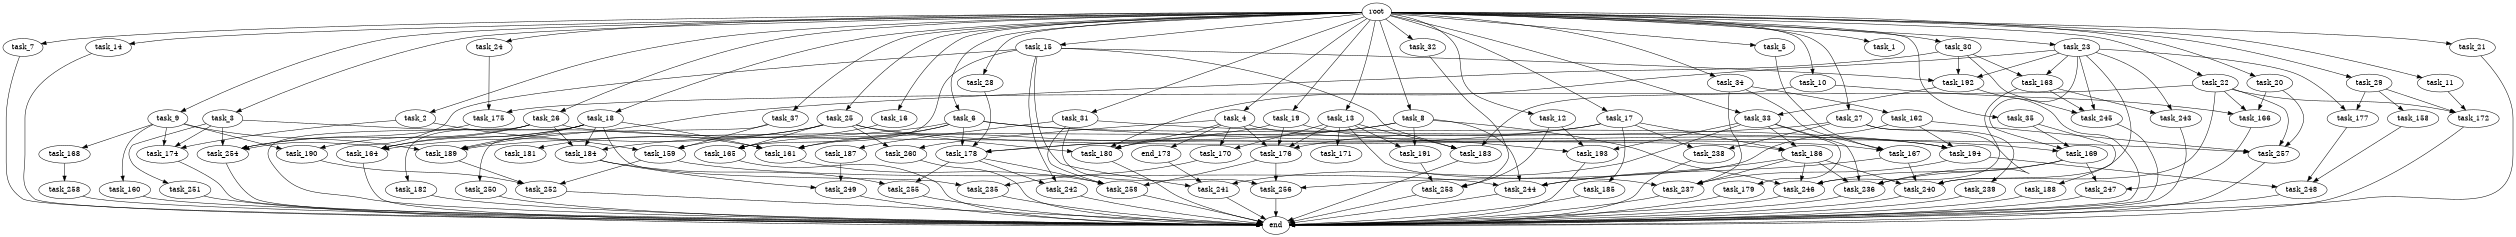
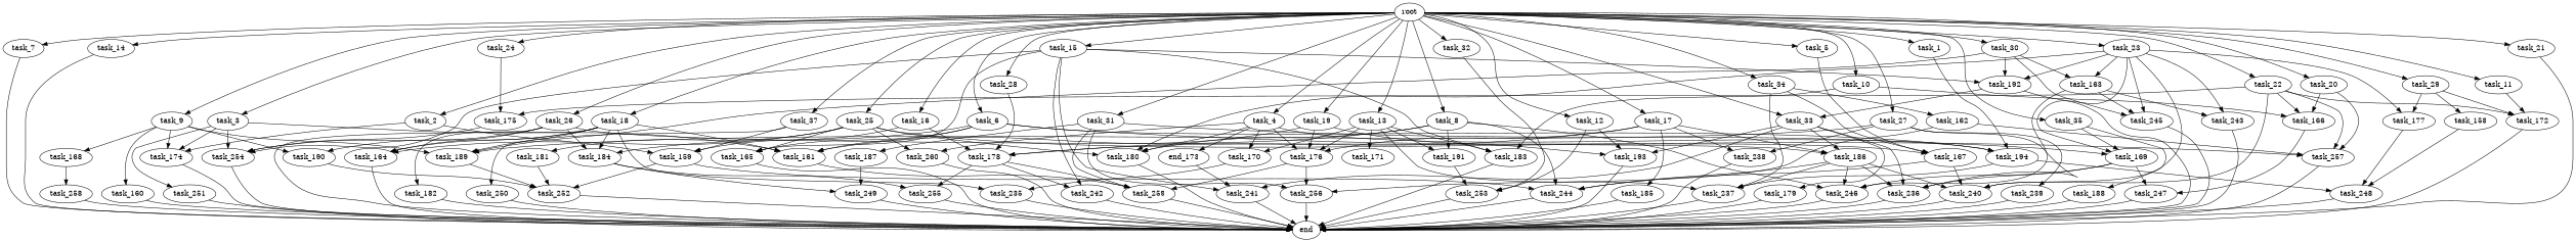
  digraph {
    task_162
    task_257
    task_256
    end
    task_189
    task_252
    task_260
    task_240
    task_15
    task_183
    task_192
    task_165
    task_254
    task_242
    task_241
    task_33
    task_7
    task_161
    task_259
    task_9
    task_174
    task_190
    task_168
    task_160
    task_258
    task_163
    task_243
    task_245
    task_246
    task_4
    task_176
    task_194
    n33 [label=end_173]
    task_180
    task_170
    task_237
    task_248
    task_235
    task_179
    task_20
    task_166
    task_247
    task_13
    task_191
    task_171
    task_253
    task_14
    task_3
    task_251
    task_159
    task_244
    task_5
    task_167
    task_169
    task_236
    task_26
    task_186
    task_164
    task_184
    task_249
    task_255
    task_28
    task_178
    task_19
    task_193
    task_158
    task_175
    task_2
    task_172
    task_185
    task_25
    task_181
    task_31
    task_187
    task_188
    task_23
    task_177
    task_238
    task_29
    task_1
    task_30
    task_24
    task_18
    task_182
    task_32
    task_12
    task_22
    task_21
    task_16
    task_8
    task_34
    root
    task_17
    task_10
    task_27
    task_6
    task_37
    task_35
    task_11
    task_239
    task_250
    task_162 -> task_257
    task_162 -> task_256
    task_257 -> end
    task_256 -> end
    task_189 -> task_252
    task_252 -> end
    task_260 -> end
    task_240 -> end
    task_15 -> task_183
    task_15 -> task_192
    task_15 -> task_165
    task_15 -> task_254
    task_15 -> task_242
    task_15 -> task_241
    task_183 -> end
    task_192 -> end
    task_192 -> task_33
    task_165 -> end
    task_254 -> end
    task_242 -> end
    task_241 -> end
    task_33 -> task_241
    task_33 -> task_179
    task_33 -> task_236
    task_33 -> task_186
    task_33 -> task_193
    task_7 -> end
    task_161 -> task_259
    task_259 -> end
    task_9 -> task_189
    task_9 -> task_174
    task_9 -> task_190
    task_9 -> task_168
    task_9 -> task_160
    task_174 -> end
    task_190 -> task_252
    task_168 -> task_258
    task_160 -> end
    task_258 -> end
    task_163 -> task_243
    task_163 -> task_245
    task_163 -> task_246
    task_243 -> end
    task_245 -> end
    task_246 -> end
    task_4 -> task_260
    task_4 -> task_176
    task_4 -> task_194
    task_4 -> n33
    task_4 -> task_180
    task_4 -> task_170
    task_176 -> task_256
    task_176 -> task_259
    task_194 -> task_237
    task_194 -> task_248
    n33 -> task_241
    task_180 -> end
    task_170 -> task_235
    task_237 -> end
    task_248 -> end
    task_235 -> end
    task_179 -> end
    task_20 -> task_257
    task_20 -> task_166
    task_166 -> task_247
    task_247 -> end
    task_13 -> task_183
    task_13 -> task_176
    task_13 -> task_170
    task_13 -> task_237
    task_13 -> task_191
    task_13 -> task_171
    task_191 -> task_253
    task_253 -> end
    task_14 -> end
    task_3 -> task_254
    task_3 -> task_161
    task_3 -> task_174
    task_3 -> task_251
    task_251 -> end
    task_159 -> task_252
    task_159 -> task_244
    task_244 -> end
    task_5 -> task_167
    task_167 -> task_240
    task_167 -> task_244
    task_169 -> task_246
    task_169 -> task_247
    task_169 -> task_236
    task_236 -> end
    task_26 -> end
    task_26 -> task_254
    task_26 -> task_186
    task_26 -> task_164
    task_26 -> task_184
    task_186 -> task_240
    task_186 -> task_246
    task_186 -> task_237
    task_186 -> task_244
    task_186 -> task_236
    task_164 -> end
    task_184 -> task_249
    task_184 -> task_255
    task_249 -> end
    task_255 -> end
    task_28 -> task_178
    task_178 -> task_242
    task_178 -> task_259
    task_178 -> task_255
    task_19 -> task_161
    task_19 -> task_176
    task_19 -> task_193
    task_193 -> end
    task_158 -> task_248
    task_175 -> task_254
    task_2 -> task_174
    task_2 -> task_159
    task_172 -> end
    task_185 -> end
    task_25 -> task_260
    task_25 -> task_165
    task_25 -> task_180
    task_25 -> task_167
    task_25 -> task_164
    task_25 -> task_181
+   task_181 -> task_252
    task_31 -> task_256
    task_31 -> task_259
    task_31 -> task_169
    task_31 -> task_187
    task_187 -> task_249
    task_188 -> end
    task_23 -> task_240
    task_23 -> task_192
    task_23 -> task_163
    task_23 -> task_243
    task_23 -> task_245
    task_23 -> task_180
    task_23 -> task_169
    task_23 -> task_177
    task_177 -> task_248
    task_238 -> end
    task_29 -> task_158
    task_29 -> task_172
    task_29 -> task_177
-   task_162 -> task_194
+   task_1 -> task_194
    task_30 -> task_189
    task_30 -> task_192
    task_30 -> task_163
    task_30 -> task_245
    task_24 -> task_175
    task_18 -> task_189
    task_18 -> task_161
    task_18 -> task_190
    task_18 -> task_235
    task_18 -> task_164
    task_18 -> task_184
    task_18 -> task_182
    task_182 -> end
    task_32 -> task_253
    task_12 -> task_253
    task_12 -> task_193
    task_22 -> task_257
    task_22 -> task_240
    task_22 -> task_166
    task_22 -> task_175
    task_22 -> task_172
    task_21 -> end
    task_16 -> task_159
-   task_6 -> task_178
+   task_16 -> task_178
    task_8 -> task_246
    task_8 -> task_180
    task_8 -> task_191
    task_8 -> task_244
    task_8 -> task_178
    task_34 -> task_162
    task_34 -> task_237
    task_34 -> task_167
    root -> task_15
    root -> task_33
    root -> task_7
    root -> task_9
    root -> task_4
    root -> task_20
    root -> task_13
    root -> task_14
    root -> task_3
    root -> task_5
    root -> task_26
    root -> task_28
    root -> task_19
    root -> task_2
    root -> task_25
    root -> task_31
    root -> task_23
    root -> task_29
    root -> task_1
    root -> task_30
    root -> task_24
    root -> task_18
    root -> task_32
    root -> task_12
    root -> task_22
    root -> task_21
    root -> task_16
    root -> task_8
    root -> task_34
    root -> task_17
    root -> task_10
    root -> task_27
    root -> task_6
    root -> task_37
    root -> task_35
    root -> task_11
    task_17 -> task_176
    task_17 -> task_186
    task_17 -> task_178
    task_17 -> task_185
    task_17 -> task_238
    task_10 -> task_183
    task_10 -> task_166
    task_27 -> task_189
    task_27 -> task_236
    task_27 -> task_238
    task_27 -> task_239
    task_6 -> task_257
    task_6 -> task_165
    task_6 -> task_161
    task_6 -> task_194
    task_6 -> task_184
    task_37 -> task_159
    task_37 -> task_250
    task_35 -> task_169
    task_35 -> task_188
    task_11 -> task_172
    task_239 -> end
    task_250 -> end
  }
